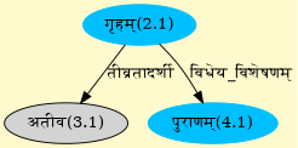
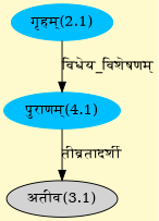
  digraph {
    bgcolor=lemonchiffon1
    compound=true
    rankdir=BT
    node [color="#00BFFF" style=filled]
    edge [dir=back]
    n1 [label="गृहम्(2.1)"]
    n2 [label="अतीव(3.1)" color=""]
    n3 [label="पुराणम्(4.1)"]
-   n2 -> n1 [label="तीव्रतादर्शी"]
+   n2 -> n3 [label="तीव्रतादर्शी"]
    n3 -> n1 [label="विधेय_विशेषणम्"]
  }
